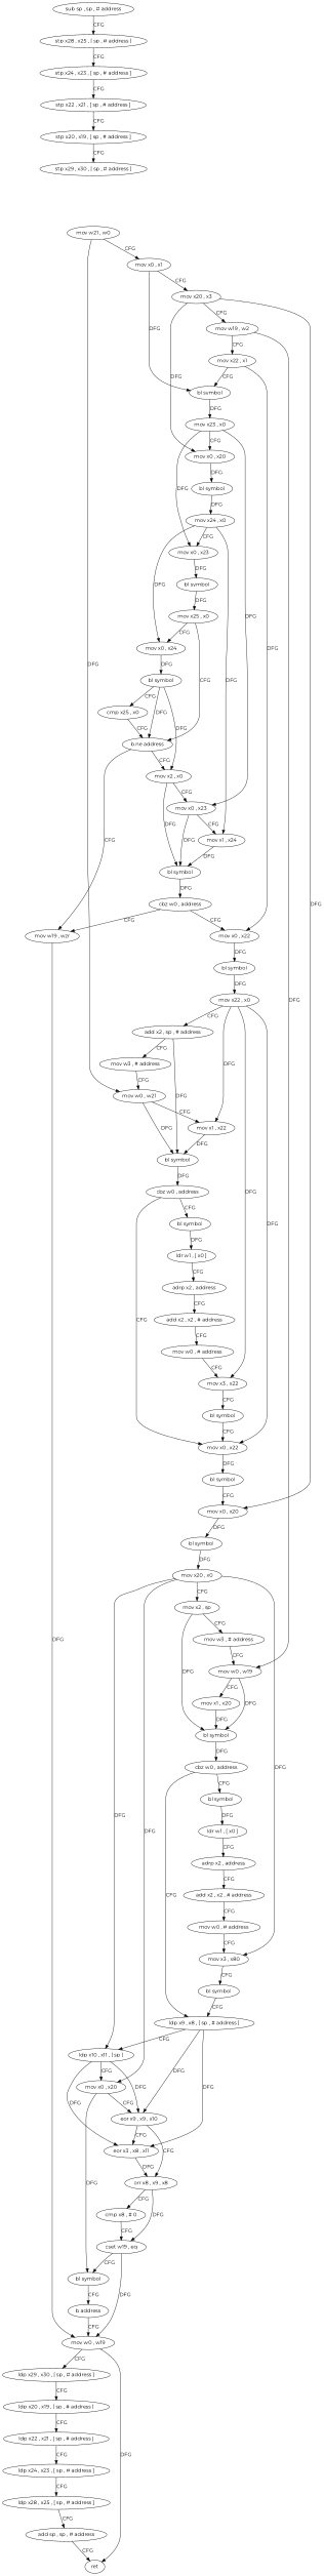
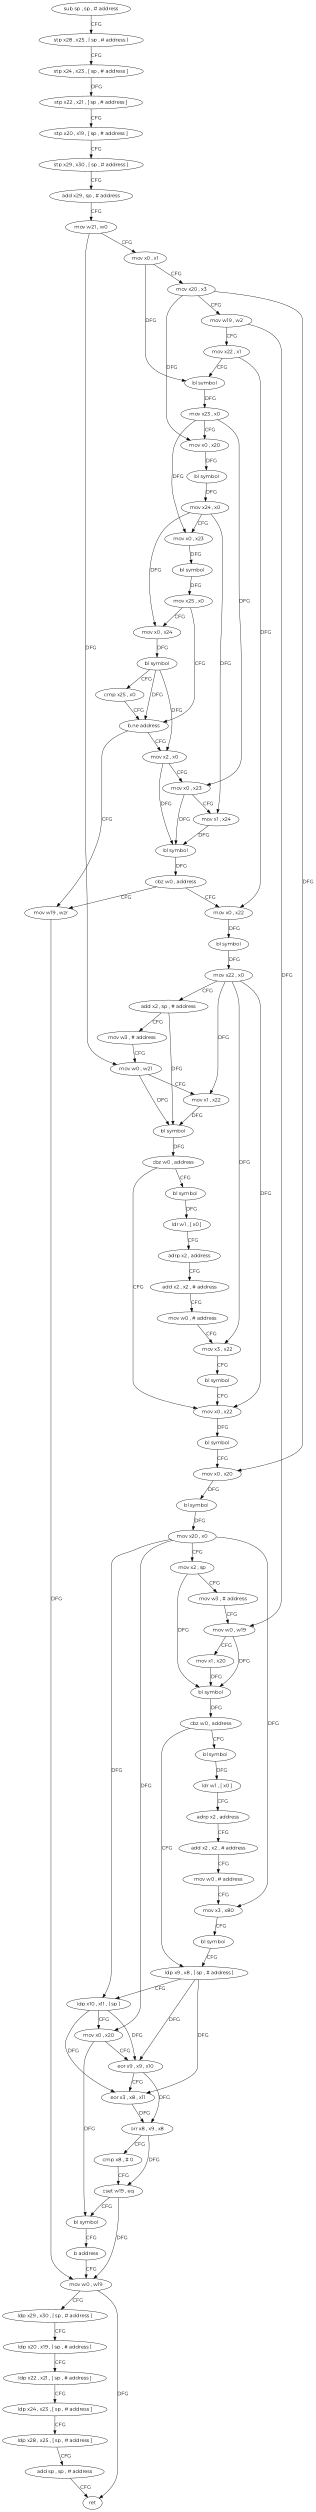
  digraph {
    fontname=Montserrat
    node [fontname=Montserrat]
    edge [fontname=Montserrat]
    n1 [label="sub sp , sp , # address"]
    n2 [label="stp x28 , x25 , [ sp , # address ]"]
    n3 [label="stp x24 , x23 , [ sp , # address ]"]
    n4 [label="stp x22 , x21 , [ sp , # address ]"]
    n5 [label="stp x20 , x19 , [ sp , # address ]"]
    n6 [label="stp x29 , x30 , [ sp , # address ]"]
+   n7 [label="add x29 , sp , # address"]
    n8 [label="mov w21 , w0"]
    n9 [label="mov x0 , x1"]
    n10 [label="mov w0 , w21"]
    n11 [label="mov x20 , x3"]
    n12 [label="bl symbol"]
    n13 [label="mov x1 , x22"]
    n14 [label="bl symbol"]
    n15 [label="mov w19 , w2"]
    n16 [label="mov x0 , x20"]
    n17 [label="mov x0 , x20"]
    n18 [label="mov x23 , x0"]
    n19 [label="mov x22 , x1"]
    n20 [label="mov w0 , w19"]
    n21 [label="bl symbol"]
    n22 [label="bl symbol"]
    n23 [label="mov x0 , x22"]
    n24 [label="mov x1 , x20"]
    n25 [label="bl symbol"]
    n26 [label="bl symbol"]
    n27 [label="mov x0 , x23"]
    n28 [label="mov x0 , x23"]
    n29 [label="bl symbol"]
    n30 [label="mov x1 , x24"]
    n31 [label="bl symbol"]
    n32 [label="mov x24 , x0"]
    n33 [label="mov x0 , x24"]
    n34 [label="bl symbol"]
    n35 [label="mov x25 , x0"]
    n36 [label="b.ne address"]
    n37 [label="mov x2 , x0"]
    n38 [label="mov w19 , wzr"]
    n39 [label="cmp x25 , x0"]
    n40 [label="mov w0 , w19"]
    n41 [label="ldp x29 , x30 , [ sp , # address ]"]
    n42 [label=ret]
    n43 [label="cbz w0 , address"]
    n44 [label="ldp x20 , x19 , [ sp , # address ]"]
    n45 [label="mov x22 , x0"]
    n46 [label="add x2 , sp , # address"]
    n47 [label="mov x0 , x22"]
    n48 [label="mov x3 , x22"]
    n49 [label="mov w3 , # address"]
    n50 [label="bl symbol"]
    n51 [label="bl symbol"]
    n52 [label="cbz w0 , address"]
    n53 [label="bl symbol"]
    n54 [label="ldr w1 , [ x0 ]"]
    n55 [label="adrp x2 , address"]
    n56 [label="mov x20 , x0"]
    n57 [label="mov x2 , sp"]
    n58 [label="mov x0 , x20"]
    n59 [label="mov x3 , x80"]
    n60 [label="ldp x10 , x11 , [ sp ]"]
    n61 [label="mov w3 , # address"]
    n62 [label="eor x9 , x9 , x10"]
    n63 [label="bl symbol"]
    n64 [label="bl symbol"]
    n65 [label="cbz w0 , address"]
    n66 [label="ldp x9 , x8 , [ sp , # address ]"]
    n67 [label="bl symbol"]
    n68 [label="eor x3 , x8 , x11"]
    n69 [label="ldr w1 , [ x0 ]"]
    n70 [label="orr x8 , x9 , x8"]
    n71 [label="adrp x2 , address"]
    n72 [label="add x2 , x2 , # address"]
    n73 [label="mov w0 , # address"]
    n74 [label="b address"]
    n75 [label="cmp x8 , # 0"]
    n76 [label="cset w19 , eq"]
    n77 [label="add x2 , x2 , # address"]
    n78 [label="mov w0 , # address"]
    n79 [label="ldp x22 , x21 , [ sp , # address ]"]
    n80 [label="ldp x24 , x23 , [ sp , # address ]"]
    n81 [label="ldp x28 , x25 , [ sp , # address ]"]
    n82 [label="add sp , sp , # address"]
    n1 -> n2 [label=CFG]
    n2 -> n3 [label=CFG]
-   n3 -> n4 [label=CFG]
+   n3 -> n4 [label=DFG]
    n4 -> n5 [label=CFG]
    n5 -> n6 [label=CFG]
+   n6 -> n7 [label=CFG]
+   n7 -> n8 [label=CFG]
    n8 -> n9 [label=CFG]
    n8 -> n10 [label=DFG]
    n9 -> n11 [label=CFG]
    n9 -> n12 [label=DFG]
    n10 -> n13 [label=CFG]
    n10 -> n14 [label=DFG]
    n11 -> n15 [label=CFG]
    n11 -> n16 [label=DFG]
    n11 -> n17 [label=DFG]
    n12 -> n18 [label=DFG]
    n13 -> n14 [label=DFG]
    n14 -> n52 [label=DFG]
    n15 -> n19 [label=CFG]
    n15 -> n20 [label=DFG]
    n16 -> n21 [label=DFG]
    n17 -> n22 [label=DFG]
    n18 -> n16 [label=CFG]
    n18 -> n27 [label=DFG]
    n18 -> n28 [label=DFG]
    n19 -> n12 [label=CFG]
    n19 -> n23 [label=DFG]
    n20 -> n24 [label=CFG]
    n20 -> n25 [label=DFG]
    n21 -> n32 [label=DFG]
    n22 -> n56 [label=DFG]
    n23 -> n26 [label=DFG]
    n24 -> n25 [label=DFG]
    n25 -> n65 [label=DFG]
    n26 -> n45 [label=DFG]
    n27 -> n29 [label=DFG]
    n28 -> n30 [label=CFG]
    n28 -> n31 [label=DFG]
    n29 -> n35 [label=DFG]
    n30 -> n31 [label=DFG]
    n31 -> n43 [label=DFG]
    n32 -> n27 [label=CFG]
    n32 -> n30 [label=DFG]
    n32 -> n33 [label=DFG]
    n33 -> n34 [label=DFG]
    n34 -> n36 [label=DFG]
    n34 -> n37 [label=DFG]
    n34 -> n39 [label=CFG]
    n35 -> n33 [label=CFG]
    n35 -> n36 [label=CFG]
    n36 -> n37 [label=CFG]
    n36 -> n38 [label=CFG]
    n37 -> n28 [label=CFG]
    n37 -> n31 [label=DFG]
    n38 -> n40 [label=DFG]
    n39 -> n36 [label=CFG]
    n40 -> n41 [label=CFG]
    n40 -> n42 [label=DFG]
    n41 -> n44 [label=CFG]
    n43 -> n23 [label=CFG]
    n43 -> n38 [label=CFG]
    n44 -> n79 [label=CFG]
    n45 -> n13 [label=DFG]
    n45 -> n46 [label=CFG]
    n45 -> n47 [label=DFG]
    n45 -> n48 [label=DFG]
    n46 -> n14 [label=DFG]
    n46 -> n49 [label=CFG]
    n47 -> n50 [label=DFG]
    n48 -> n51 [label=CFG]
    n49 -> n10 [label=CFG]
    n50 -> n17 [label=CFG]
    n51 -> n47 [label=CFG]
    n52 -> n47 [label=CFG]
    n52 -> n53 [label=CFG]
    n53 -> n54 [label=DFG]
    n54 -> n55 [label=CFG]
    n55 -> n72 [label=CFG]
    n56 -> n57 [label=CFG]
    n56 -> n58 [label=DFG]
    n56 -> n59 [label=DFG]
    n56 -> n60 [label=DFG]
    n57 -> n25 [label=DFG]
    n57 -> n61 [label=CFG]
    n58 -> n62 [label=CFG]
    n58 -> n63 [label=DFG]
    n59 -> n64 [label=CFG]
    n60 -> n58 [label=CFG]
    n60 -> n62 [label=DFG]
    n60 -> n68 [label=DFG]
    n61 -> n20 [label=CFG]
    n62 -> n68 [label=CFG]
-   n62 -> n70 [label=CFG]
+   n62 -> n70 [label=DFG]
    n63 -> n74 [label=CFG]
    n64 -> n66 [label=CFG]
    n65 -> n66 [label=CFG]
    n65 -> n67 [label=CFG]
    n66 -> n60 [label=CFG]
    n66 -> n62 [label=DFG]
    n66 -> n68 [label=DFG]
    n67 -> n69 [label=DFG]
    n68 -> n70 [label=DFG]
    n69 -> n71 [label=CFG]
    n70 -> n75 [label=CFG]
    n70 -> n76 [label=DFG]
    n71 -> n77 [label=CFG]
    n72 -> n73 [label=CFG]
    n73 -> n48 [label=CFG]
    n74 -> n40 [label=CFG]
    n75 -> n76 [label=CFG]
    n76 -> n40 [label=DFG]
    n76 -> n63 [label=CFG]
    n77 -> n78 [label=CFG]
    n78 -> n59 [label=CFG]
    n79 -> n80 [label=CFG]
    n80 -> n81 [label=CFG]
    n81 -> n82 [label=CFG]
    n82 -> n42 [label=CFG]
  }
